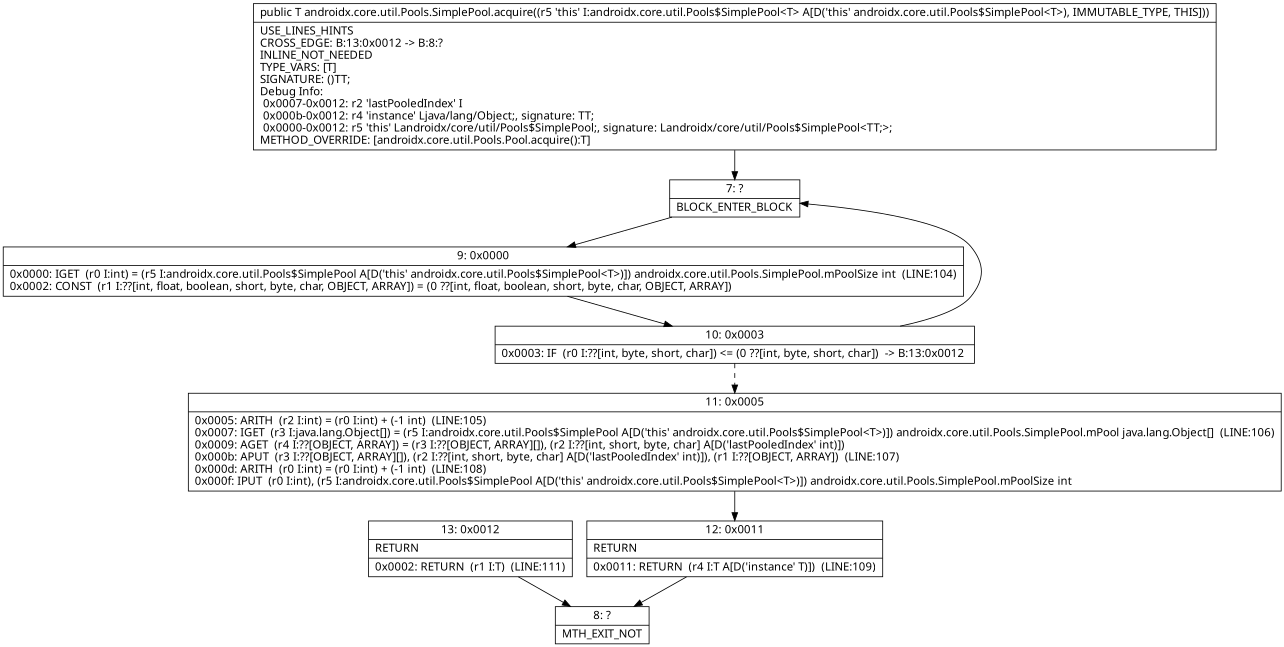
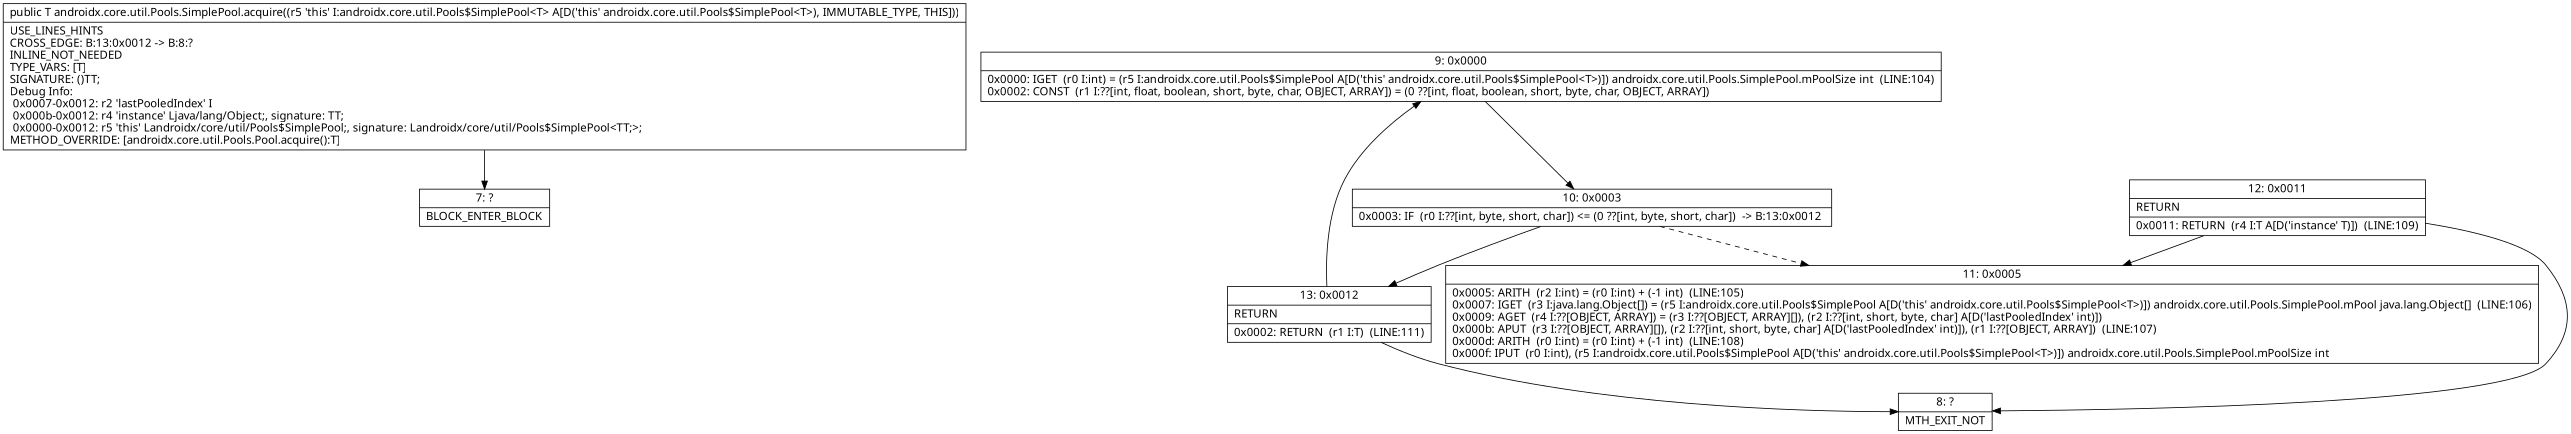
  digraph {
    fontname="Noto Sans"
    node [fontname="Noto Sans" shape=record]
    edge [fontname="Noto Sans"]
    n1 [label="{7\:\ ?|BLOCK_ENTER_BLOCK\l}"]
    n2 [label="{9\:\ 0x0000|0x0000: IGET  (r0 I:int) = (r5 I:androidx.core.util.Pools$SimplePool A[D('this' androidx.core.util.Pools$SimplePool\<T\>)]) androidx.core.util.Pools.SimplePool.mPoolSize int  (LINE:104)\l0x0002: CONST  (r1 I:??[int, float, boolean, short, byte, char, OBJECT, ARRAY]) = (0 ??[int, float, boolean, short, byte, char, OBJECT, ARRAY]) \l}"]
    n3 [label="{10\:\ 0x0003|0x0003: IF  (r0 I:??[int, byte, short, char]) \<= (0 ??[int, byte, short, char])  \-\> B:13:0x0012 \l}"]
    n4 [label="{11\:\ 0x0005|0x0005: ARITH  (r2 I:int) = (r0 I:int) + (\-1 int)  (LINE:105)\l0x0007: IGET  (r3 I:java.lang.Object[]) = (r5 I:androidx.core.util.Pools$SimplePool A[D('this' androidx.core.util.Pools$SimplePool\<T\>)]) androidx.core.util.Pools.SimplePool.mPool java.lang.Object[]  (LINE:106)\l0x0009: AGET  (r4 I:??[OBJECT, ARRAY]) = (r3 I:??[OBJECT, ARRAY][]), (r2 I:??[int, short, byte, char] A[D('lastPooledIndex' int)]) \l0x000b: APUT  (r3 I:??[OBJECT, ARRAY][]), (r2 I:??[int, short, byte, char] A[D('lastPooledIndex' int)]), (r1 I:??[OBJECT, ARRAY])  (LINE:107)\l0x000d: ARITH  (r0 I:int) = (r0 I:int) + (\-1 int)  (LINE:108)\l0x000f: IPUT  (r0 I:int), (r5 I:androidx.core.util.Pools$SimplePool A[D('this' androidx.core.util.Pools$SimplePool\<T\>)]) androidx.core.util.Pools.SimplePool.mPoolSize int \l}"]
    n5 [label="{13\:\ 0x0012|RETURN\l|0x0002: RETURN  (r1 I:T)  (LINE:111)\l}"]
    n6 [label="{12\:\ 0x0011|RETURN\l|0x0011: RETURN  (r4 I:T A[D('instance' T)])  (LINE:109)\l}"]
    n7 [label="{8\:\ ?|MTH_EXIT_NOT\l}"]
    n8 [label="{public T androidx.core.util.Pools.SimplePool.acquire((r5 'this' I:androidx.core.util.Pools$SimplePool\<T\> A[D('this' androidx.core.util.Pools$SimplePool\<T\>), IMMUTABLE_TYPE, THIS]))  | USE_LINES_HINTS\lCROSS_EDGE: B:13:0x0012 \-\> B:8:?\lINLINE_NOT_NEEDED\lTYPE_VARS: [T]\lSIGNATURE: ()TT;\lDebug Info:\l  0x0007\-0x0012: r2 'lastPooledIndex' I\l  0x000b\-0x0012: r4 'instance' Ljava\/lang\/Object;, signature: TT;\l  0x0000\-0x0012: r5 'this' Landroidx\/core\/util\/Pools$SimplePool;, signature: Landroidx\/core\/util\/Pools$SimplePool\<TT;\>;\lMETHOD_OVERRIDE: [androidx.core.util.Pools.Pool.acquire():T]\l}"]
-   n1 -> n2
+   n5 -> n2
    n2 -> n3
    n3 -> n4 [style=dashed]
-   n3 -> n1
-   n4 -> n6
+   n3 -> n5
+   n6 -> n4
    n5 -> n7
    n6 -> n7
    n8 -> n1
  }
